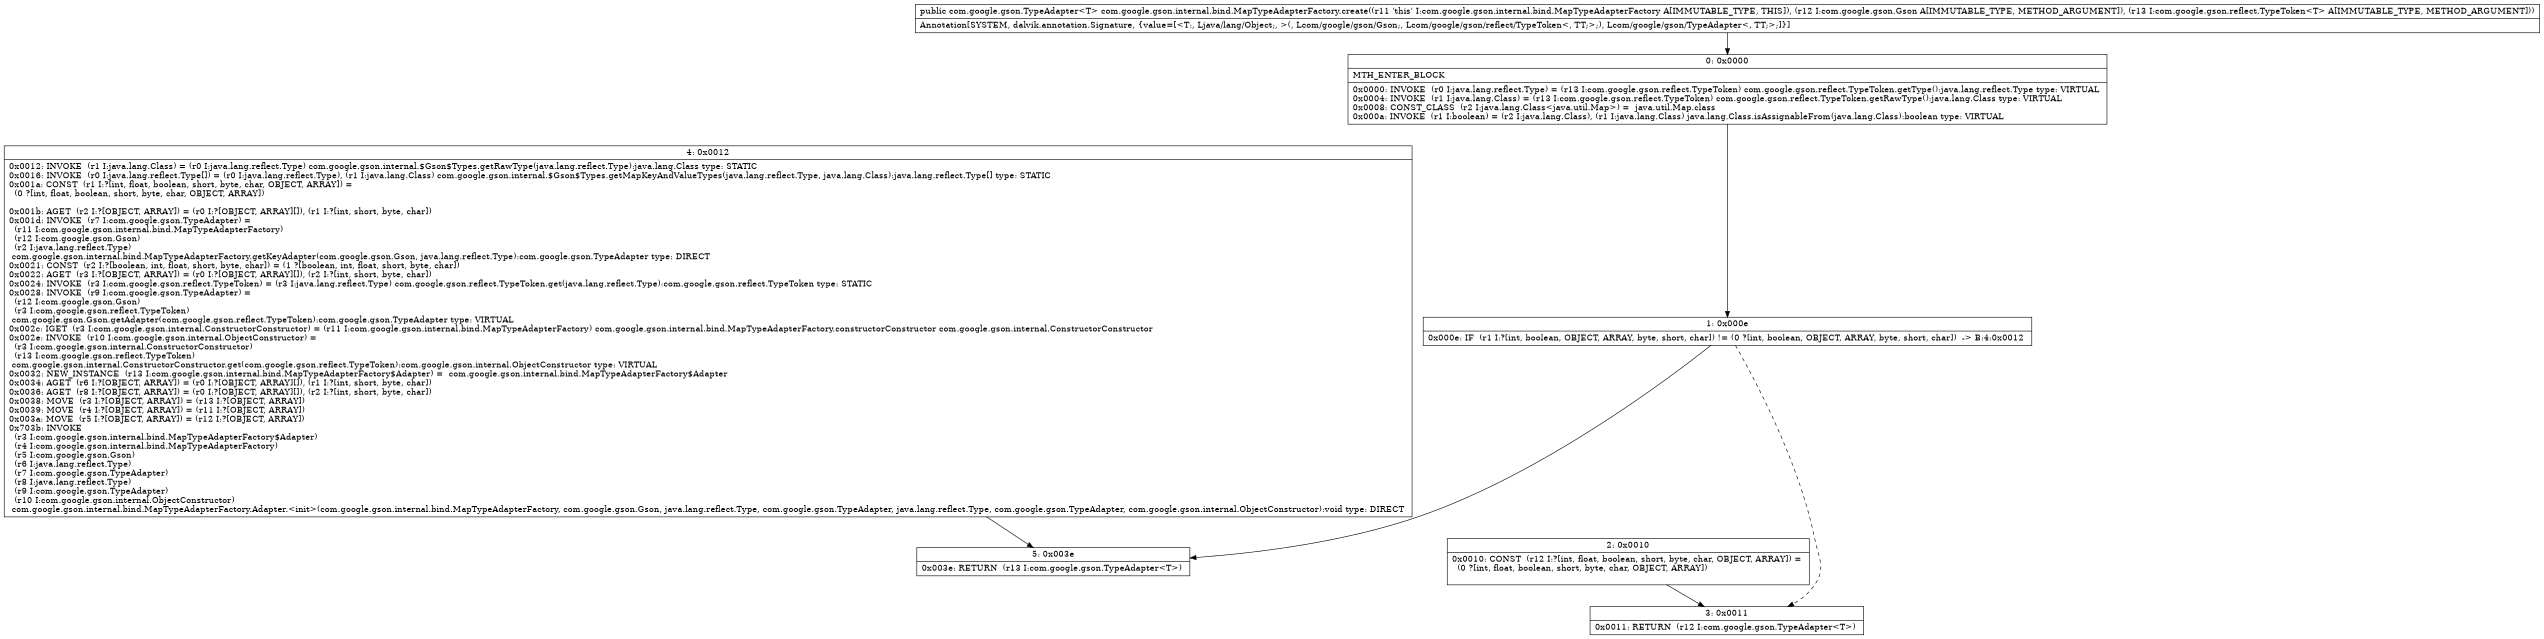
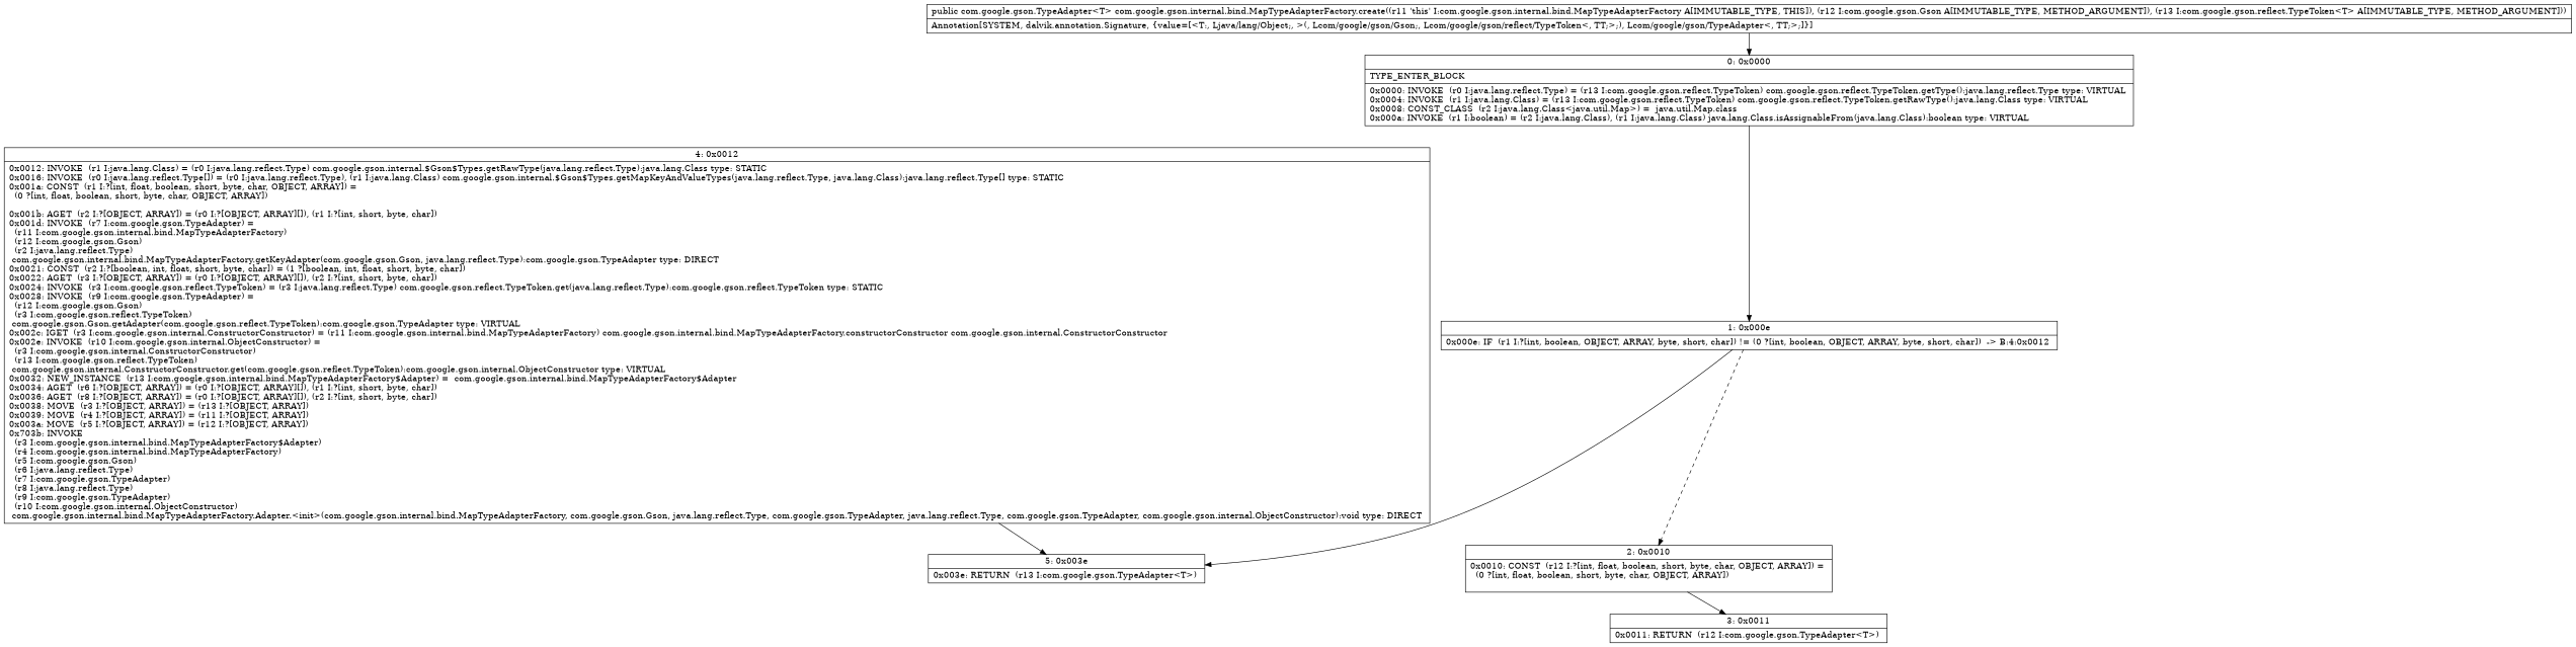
  digraph {
    node [shape=record]
-   n1 [label="{0\:\ 0x0000|MTH_ENTER_BLOCK\l|0x0000: INVOKE  (r0 I:java.lang.reflect.Type) = (r13 I:com.google.gson.reflect.TypeToken) com.google.gson.reflect.TypeToken.getType():java.lang.reflect.Type type: VIRTUAL \l0x0004: INVOKE  (r1 I:java.lang.Class) = (r13 I:com.google.gson.reflect.TypeToken) com.google.gson.reflect.TypeToken.getRawType():java.lang.Class type: VIRTUAL \l0x0008: CONST_CLASS  (r2 I:java.lang.Class\<java.util.Map\>) =  java.util.Map.class \l0x000a: INVOKE  (r1 I:boolean) = (r2 I:java.lang.Class), (r1 I:java.lang.Class) java.lang.Class.isAssignableFrom(java.lang.Class):boolean type: VIRTUAL \l}"]
+   n1 [label="{0\:\ 0x0000|TYPE_ENTER_BLOCK\l|0x0000: INVOKE  (r0 I:java.lang.reflect.Type) = (r13 I:com.google.gson.reflect.TypeToken) com.google.gson.reflect.TypeToken.getType():java.lang.reflect.Type type: VIRTUAL \l0x0004: INVOKE  (r1 I:java.lang.Class) = (r13 I:com.google.gson.reflect.TypeToken) com.google.gson.reflect.TypeToken.getRawType():java.lang.Class type: VIRTUAL \l0x0008: CONST_CLASS  (r2 I:java.lang.Class\<java.util.Map\>) =  java.util.Map.class \l0x000a: INVOKE  (r1 I:boolean) = (r2 I:java.lang.Class), (r1 I:java.lang.Class) java.lang.Class.isAssignableFrom(java.lang.Class):boolean type: VIRTUAL \l}"]
    n2 [label="{1\:\ 0x000e|0x000e: IF  (r1 I:?[int, boolean, OBJECT, ARRAY, byte, short, char]) != (0 ?[int, boolean, OBJECT, ARRAY, byte, short, char])  \-\> B:4:0x0012 \l}"]
    n3 [label="{2\:\ 0x0010|0x0010: CONST  (r12 I:?[int, float, boolean, short, byte, char, OBJECT, ARRAY]) = \l  (0 ?[int, float, boolean, short, byte, char, OBJECT, ARRAY])\l \l}"]
    n4 [label="{5\:\ 0x003e|0x003e: RETURN  (r13 I:com.google.gson.TypeAdapter\<T\>) \l}"]
    n5 [label="{3\:\ 0x0011|0x0011: RETURN  (r12 I:com.google.gson.TypeAdapter\<T\>) \l}"]
    n6 [label="{4\:\ 0x0012|0x0012: INVOKE  (r1 I:java.lang.Class) = (r0 I:java.lang.reflect.Type) com.google.gson.internal.$Gson$Types.getRawType(java.lang.reflect.Type):java.lang.Class type: STATIC \l0x0016: INVOKE  (r0 I:java.lang.reflect.Type[]) = (r0 I:java.lang.reflect.Type), (r1 I:java.lang.Class) com.google.gson.internal.$Gson$Types.getMapKeyAndValueTypes(java.lang.reflect.Type, java.lang.Class):java.lang.reflect.Type[] type: STATIC \l0x001a: CONST  (r1 I:?[int, float, boolean, short, byte, char, OBJECT, ARRAY]) = \l  (0 ?[int, float, boolean, short, byte, char, OBJECT, ARRAY])\l \l0x001b: AGET  (r2 I:?[OBJECT, ARRAY]) = (r0 I:?[OBJECT, ARRAY][]), (r1 I:?[int, short, byte, char]) \l0x001d: INVOKE  (r7 I:com.google.gson.TypeAdapter) = \l  (r11 I:com.google.gson.internal.bind.MapTypeAdapterFactory)\l  (r12 I:com.google.gson.Gson)\l  (r2 I:java.lang.reflect.Type)\l com.google.gson.internal.bind.MapTypeAdapterFactory.getKeyAdapter(com.google.gson.Gson, java.lang.reflect.Type):com.google.gson.TypeAdapter type: DIRECT \l0x0021: CONST  (r2 I:?[boolean, int, float, short, byte, char]) = (1 ?[boolean, int, float, short, byte, char]) \l0x0022: AGET  (r3 I:?[OBJECT, ARRAY]) = (r0 I:?[OBJECT, ARRAY][]), (r2 I:?[int, short, byte, char]) \l0x0024: INVOKE  (r3 I:com.google.gson.reflect.TypeToken) = (r3 I:java.lang.reflect.Type) com.google.gson.reflect.TypeToken.get(java.lang.reflect.Type):com.google.gson.reflect.TypeToken type: STATIC \l0x0028: INVOKE  (r9 I:com.google.gson.TypeAdapter) = \l  (r12 I:com.google.gson.Gson)\l  (r3 I:com.google.gson.reflect.TypeToken)\l com.google.gson.Gson.getAdapter(com.google.gson.reflect.TypeToken):com.google.gson.TypeAdapter type: VIRTUAL \l0x002c: IGET  (r3 I:com.google.gson.internal.ConstructorConstructor) = (r11 I:com.google.gson.internal.bind.MapTypeAdapterFactory) com.google.gson.internal.bind.MapTypeAdapterFactory.constructorConstructor com.google.gson.internal.ConstructorConstructor \l0x002e: INVOKE  (r10 I:com.google.gson.internal.ObjectConstructor) = \l  (r3 I:com.google.gson.internal.ConstructorConstructor)\l  (r13 I:com.google.gson.reflect.TypeToken)\l com.google.gson.internal.ConstructorConstructor.get(com.google.gson.reflect.TypeToken):com.google.gson.internal.ObjectConstructor type: VIRTUAL \l0x0032: NEW_INSTANCE  (r13 I:com.google.gson.internal.bind.MapTypeAdapterFactory$Adapter) =  com.google.gson.internal.bind.MapTypeAdapterFactory$Adapter \l0x0034: AGET  (r6 I:?[OBJECT, ARRAY]) = (r0 I:?[OBJECT, ARRAY][]), (r1 I:?[int, short, byte, char]) \l0x0036: AGET  (r8 I:?[OBJECT, ARRAY]) = (r0 I:?[OBJECT, ARRAY][]), (r2 I:?[int, short, byte, char]) \l0x0038: MOVE  (r3 I:?[OBJECT, ARRAY]) = (r13 I:?[OBJECT, ARRAY]) \l0x0039: MOVE  (r4 I:?[OBJECT, ARRAY]) = (r11 I:?[OBJECT, ARRAY]) \l0x003a: MOVE  (r5 I:?[OBJECT, ARRAY]) = (r12 I:?[OBJECT, ARRAY]) \l0x703b: INVOKE  \l  (r3 I:com.google.gson.internal.bind.MapTypeAdapterFactory$Adapter)\l  (r4 I:com.google.gson.internal.bind.MapTypeAdapterFactory)\l  (r5 I:com.google.gson.Gson)\l  (r6 I:java.lang.reflect.Type)\l  (r7 I:com.google.gson.TypeAdapter)\l  (r8 I:java.lang.reflect.Type)\l  (r9 I:com.google.gson.TypeAdapter)\l  (r10 I:com.google.gson.internal.ObjectConstructor)\l com.google.gson.internal.bind.MapTypeAdapterFactory.Adapter.\<init\>(com.google.gson.internal.bind.MapTypeAdapterFactory, com.google.gson.Gson, java.lang.reflect.Type, com.google.gson.TypeAdapter, java.lang.reflect.Type, com.google.gson.TypeAdapter, com.google.gson.internal.ObjectConstructor):void type: DIRECT \l}"]
    n7 [label="{public com.google.gson.TypeAdapter\<T\> com.google.gson.internal.bind.MapTypeAdapterFactory.create((r11 'this' I:com.google.gson.internal.bind.MapTypeAdapterFactory A[IMMUTABLE_TYPE, THIS]), (r12 I:com.google.gson.Gson A[IMMUTABLE_TYPE, METHOD_ARGUMENT]), (r13 I:com.google.gson.reflect.TypeToken\<T\> A[IMMUTABLE_TYPE, METHOD_ARGUMENT]))  | Annotation[SYSTEM, dalvik.annotation.Signature, \{value=[\<T:, Ljava\/lang\/Object;, \>(, Lcom\/google\/gson\/Gson;, Lcom\/google\/gson\/reflect\/TypeToken\<, TT;\>;), Lcom\/google\/gson\/TypeAdapter\<, TT;\>;]\}]\l}"]
    n1 -> n2
-   n2 -> n5 [style=dashed]
+   n2 -> n3 [style=dashed]
    n2 -> n4
    n3 -> n5
    n6 -> n4
    n7 -> n1
  }
